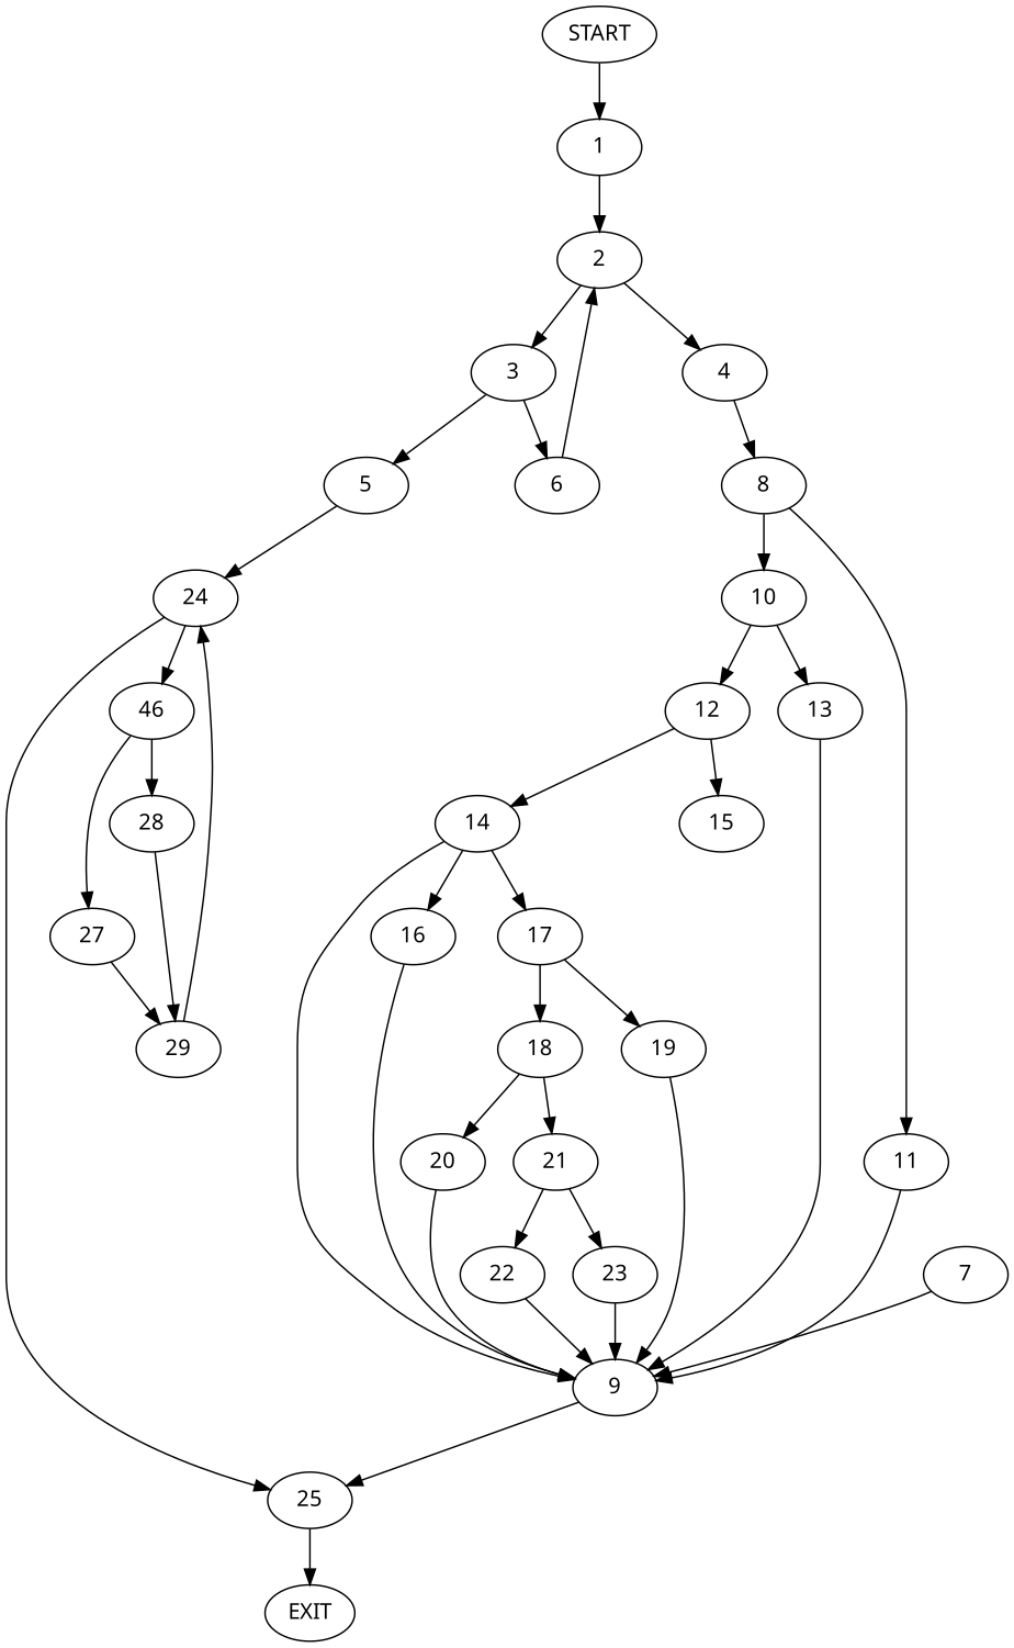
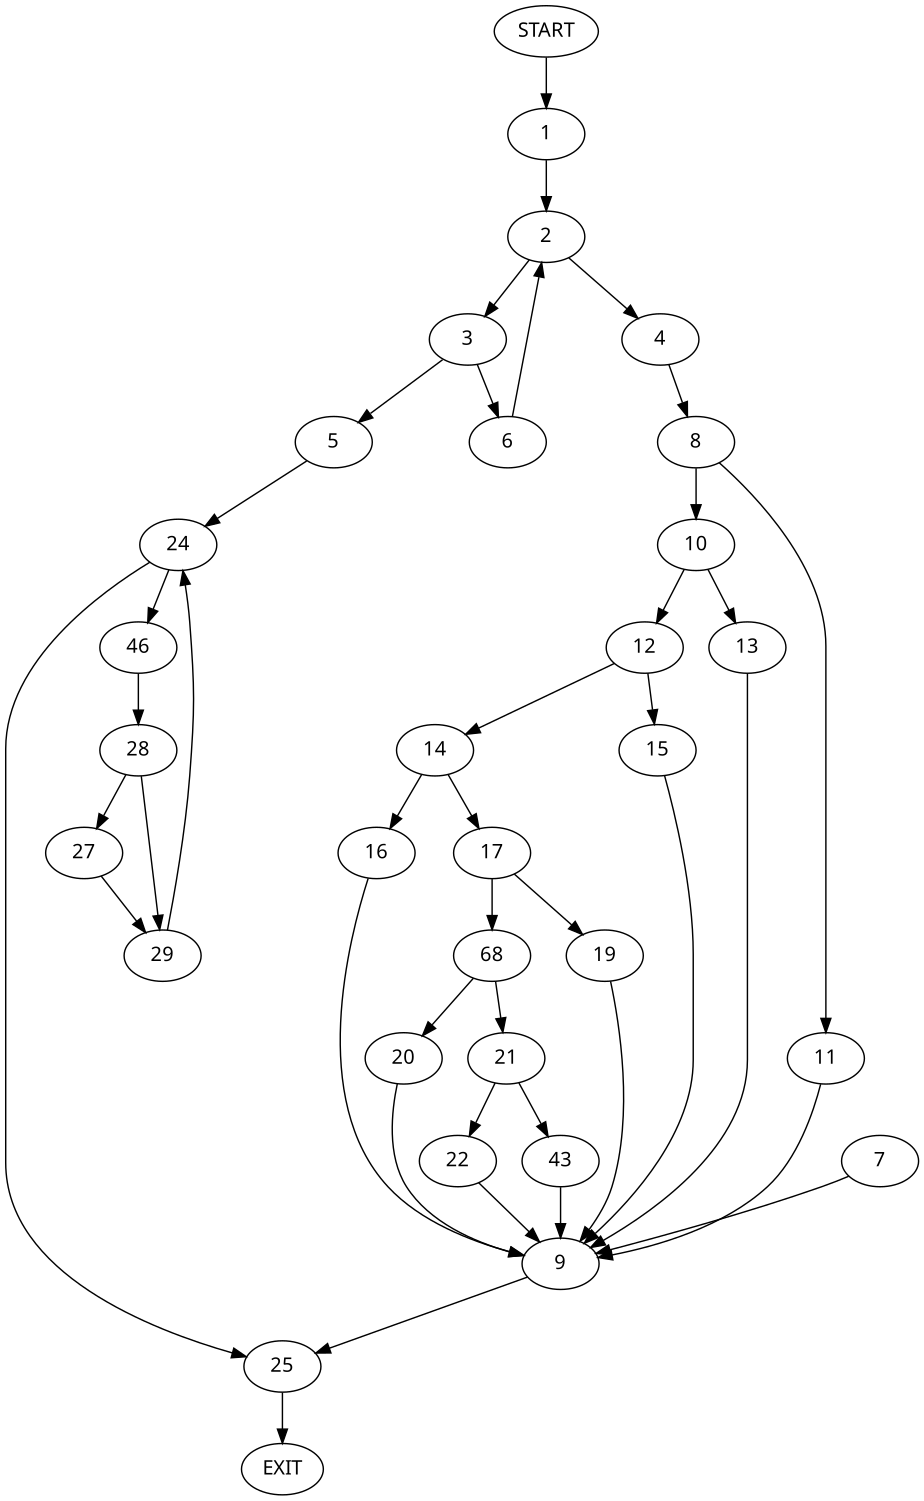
  digraph {
    fontname="Noto Sans"
    node [fontname="Noto Sans"]
    edge [fontname="Noto Sans"]
    n1 [label=START]
    1
    2
    n4 [label=EXIT]
    3
    4
    5
    6
    8
    24
    7
    9
    10
    11
    25
    n16 [label=46]
    12
    13
    14
    15
    16
    17
-   18
+   18 [label=68]
    19
    20
    21
    22
-   23
+   23 [label=43]
    27
    28
    29
    n1 -> 1
    1 -> 2
    2 -> 3
    2 -> 4
    3 -> 5
    3 -> 6
    4 -> 8
    5 -> 24
    6 -> 2
    8 -> 10
    8 -> 11
    24 -> 25
    24 -> n16
    7 -> 9
    9 -> 25
    10 -> 12
    10 -> 13
    11 -> 9
    25 -> n4
-   n16 -> 27
+   28 -> 27
    n16 -> 28
    12 -> 14
    12 -> 15
    13 -> 9
    14 -> 16
    14 -> 17
-   14 -> 9
+   15 -> 9
    16 -> 9
    17 -> 18
    17 -> 19
    18 -> 20
    18 -> 21
    19 -> 9
    20 -> 9
    21 -> 22
    21 -> 23
    22 -> 9
    23 -> 9
    27 -> 29
    28 -> 29
    29 -> 24
  }
